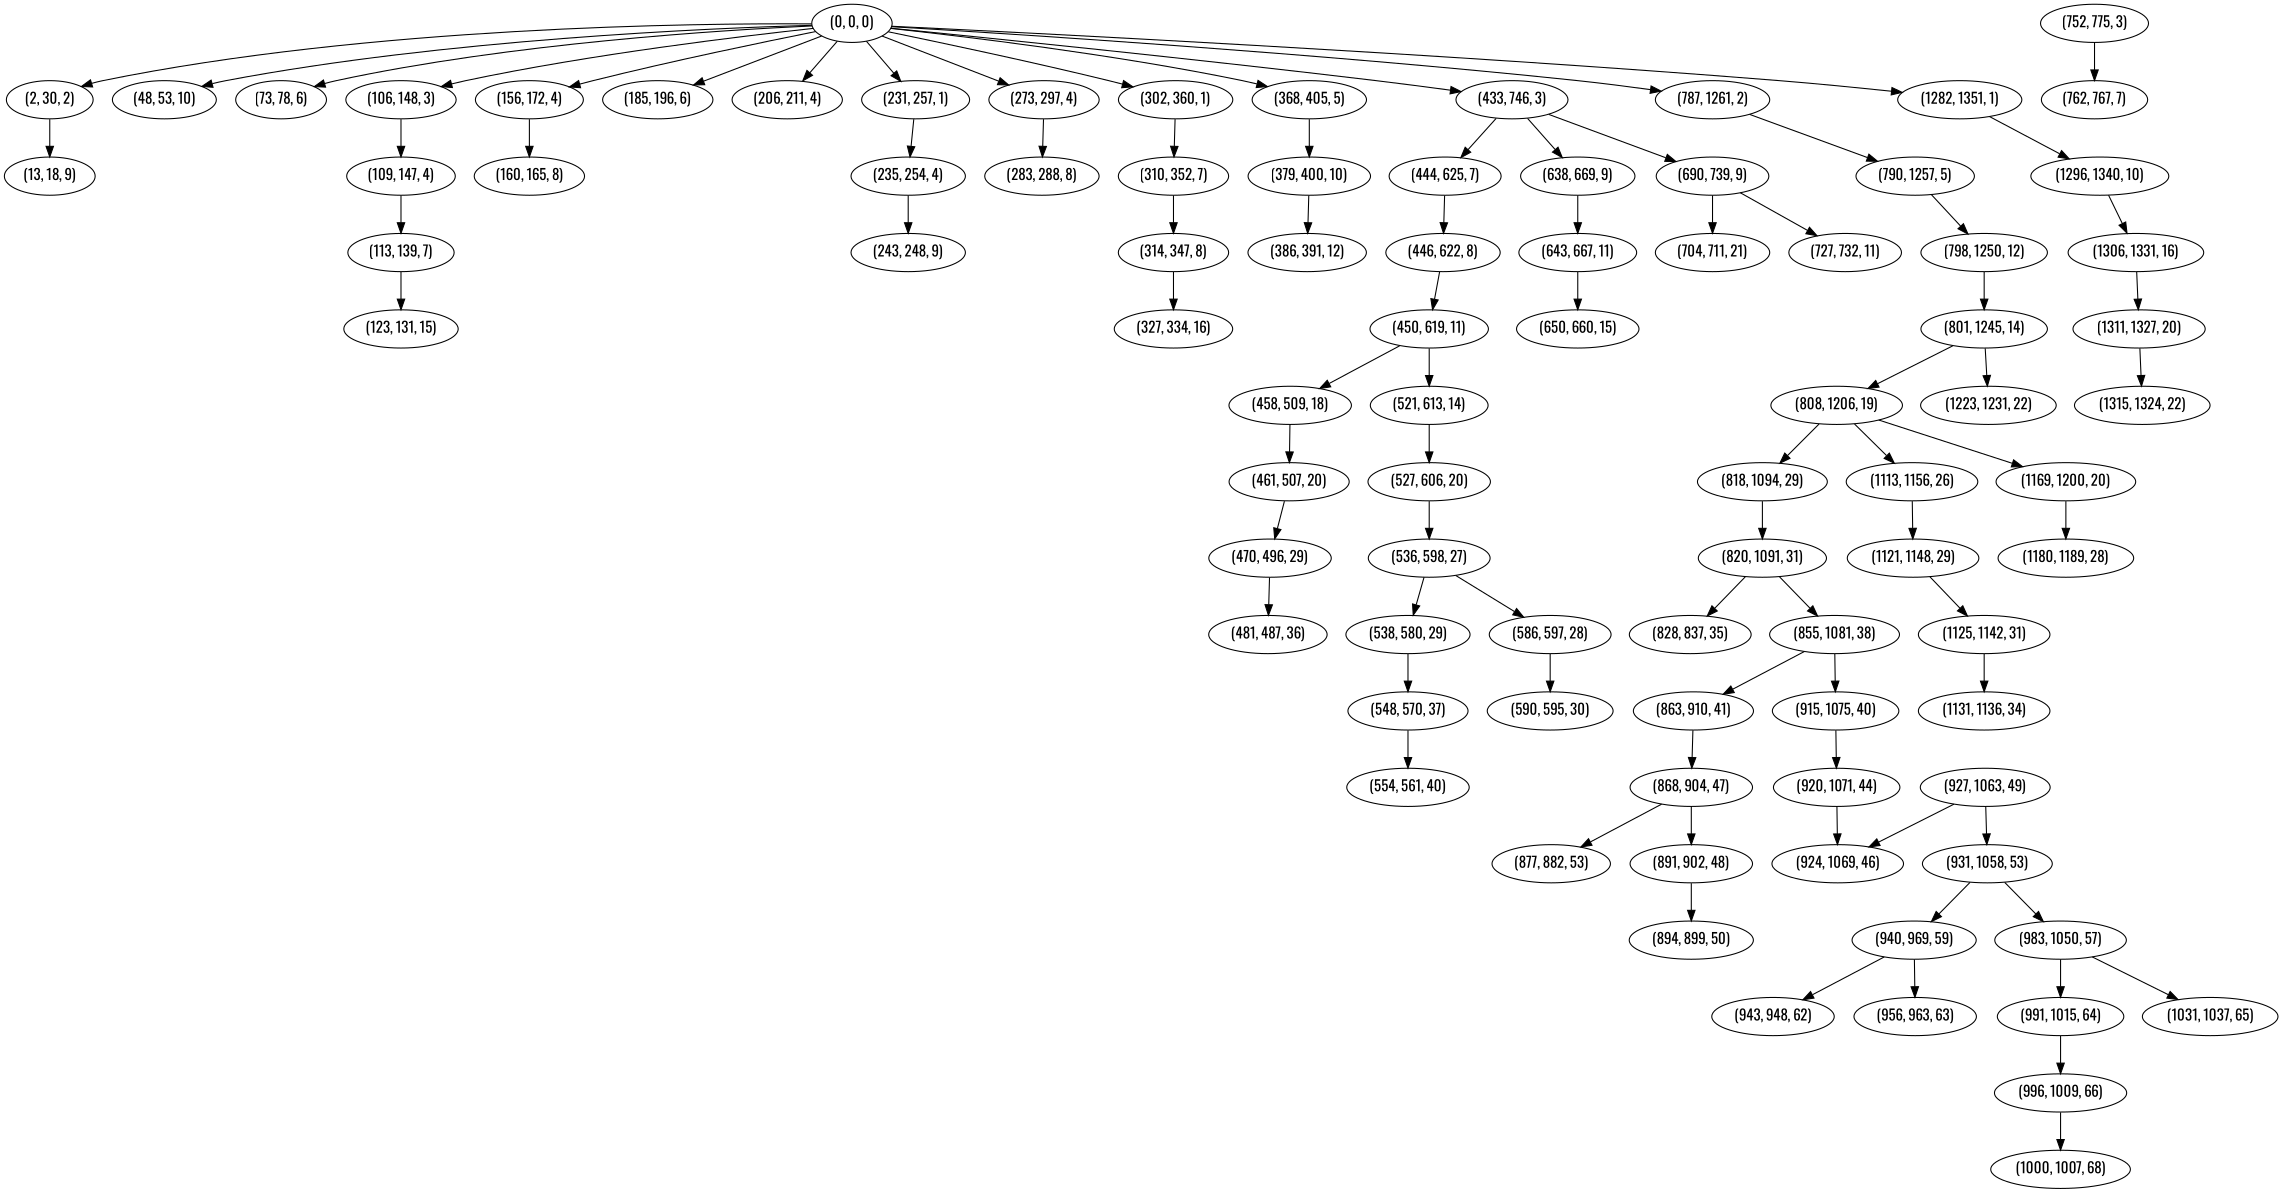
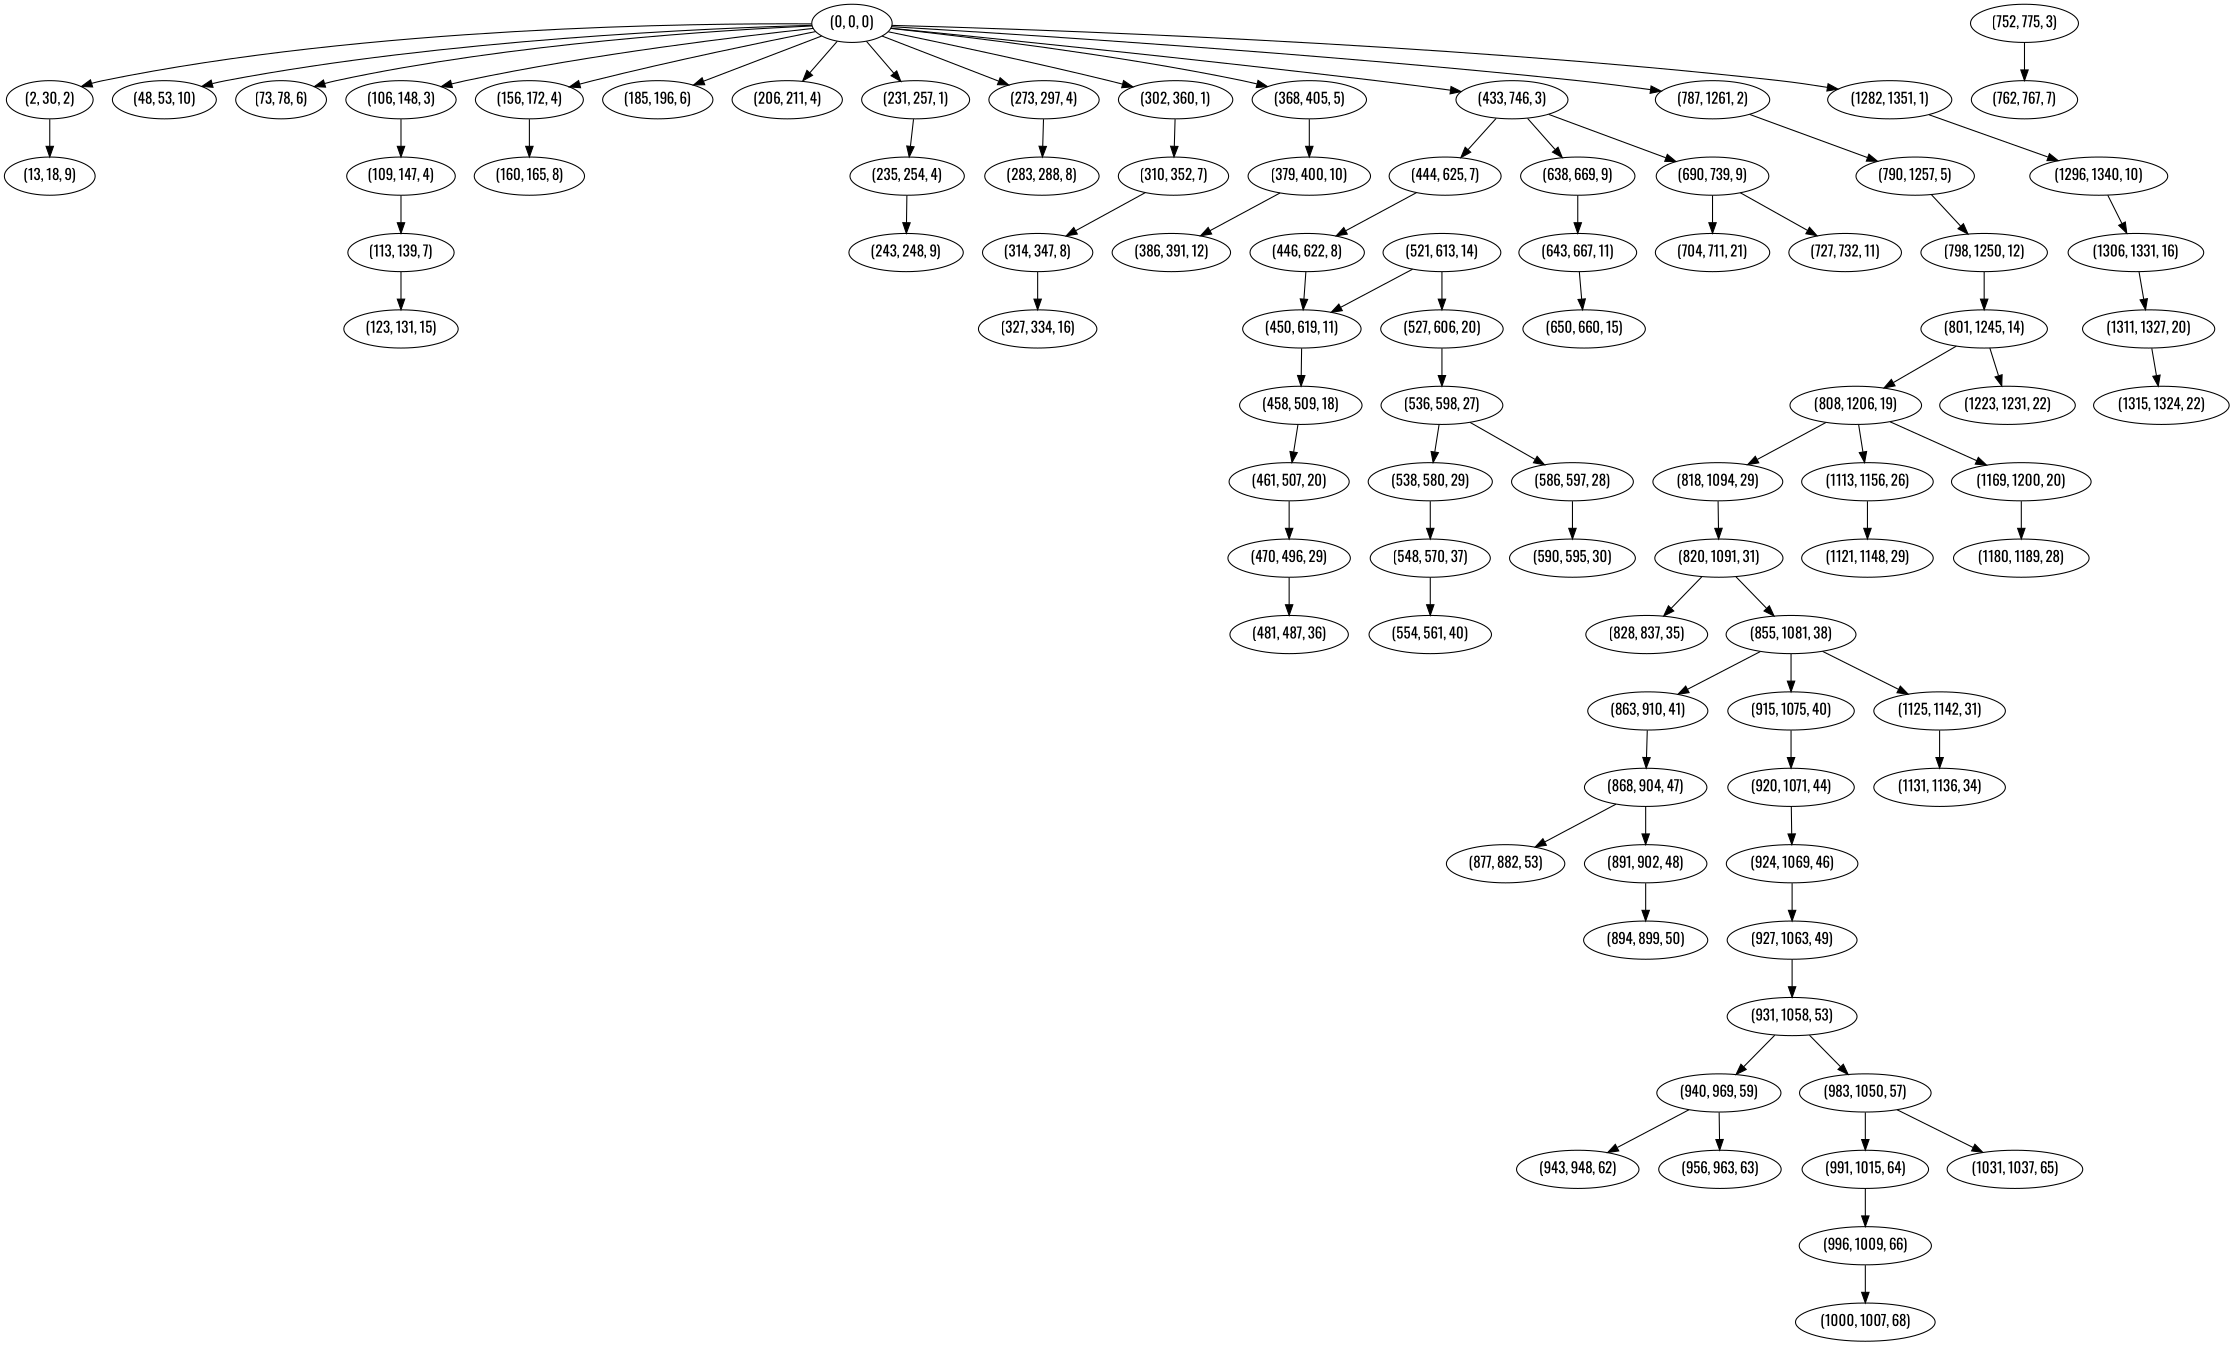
  digraph {
    fontname=Oswald
    node [fontname=Oswald]
    edge [fontname=Oswald]
    "(0, 0, 0)"
    "(2, 30, 2)"
    "(48, 53, 10)"
    "(73, 78, 6)"
    "(106, 148, 3)"
    "(156, 172, 4)"
    "(185, 196, 6)"
    "(206, 211, 4)"
    "(231, 257, 1)"
    "(273, 297, 4)"
    "(302, 360, 1)"
    "(368, 405, 5)"
    "(433, 746, 3)"
    "(787, 1261, 2)"
    "(1282, 1351, 1)"
    "(13, 18, 9)"
    "(109, 147, 4)"
    "(160, 165, 8)"
    "(235, 254, 4)"
    "(283, 288, 8)"
    "(310, 352, 7)"
    "(379, 400, 10)"
    "(444, 625, 7)"
    "(638, 669, 9)"
    "(690, 739, 9)"
    "(752, 775, 3)"
    "(762, 767, 7)"
    "(790, 1257, 5)"
    "(1296, 1340, 10)"
    "(113, 139, 7)"
    "(123, 131, 15)"
    "(243, 248, 9)"
    "(314, 347, 8)"
    "(327, 334, 16)"
    "(386, 391, 12)"
    "(446, 622, 8)"
    "(643, 667, 11)"
    "(704, 711, 21)"
    "(727, 732, 11)"
    "(450, 619, 11)"
    "(458, 509, 18)"
    "(521, 613, 14)"
    "(461, 507, 20)"
    "(527, 606, 20)"
    "(470, 496, 29)"
    "(481, 487, 36)"
    "(536, 598, 27)"
    "(538, 580, 29)"
    "(586, 597, 28)"
    "(548, 570, 37)"
    "(590, 595, 30)"
    "(554, 561, 40)"
    "(650, 660, 15)"
    "(798, 1250, 12)"
    "(801, 1245, 14)"
    "(808, 1206, 19)"
    "(1223, 1231, 22)"
    "(818, 1094, 29)"
    "(1113, 1156, 26)"
    "(1169, 1200, 20)"
    "(820, 1091, 31)"
    "(1121, 1148, 29)"
    "(1180, 1189, 28)"
    "(828, 837, 35)"
    "(855, 1081, 38)"
    "(863, 910, 41)"
    "(915, 1075, 40)"
    n68 [label="(868, 904, 47)"]
    "(920, 1071, 44)"
    "(877, 882, 53)"
    "(891, 902, 48)"
    "(894, 899, 50)"
    "(924, 1069, 46)"
    "(927, 1063, 49)"
    "(931, 1058, 53)"
    "(940, 969, 59)"
    "(983, 1050, 57)"
    "(943, 948, 62)"
    "(956, 963, 63)"
    "(991, 1015, 64)"
    "(1031, 1037, 65)"
    "(996, 1009, 66)"
    "(1000, 1007, 68)"
    "(1125, 1142, 31)"
    "(1131, 1136, 34)"
    "(1306, 1331, 16)"
    "(1311, 1327, 20)"
    "(1315, 1324, 22)"
    "(0, 0, 0)" -> "(2, 30, 2)"
    "(0, 0, 0)" -> "(48, 53, 10)"
    "(0, 0, 0)" -> "(73, 78, 6)"
    "(0, 0, 0)" -> "(106, 148, 3)"
    "(0, 0, 0)" -> "(156, 172, 4)"
    "(0, 0, 0)" -> "(185, 196, 6)"
    "(0, 0, 0)" -> "(206, 211, 4)"
    "(0, 0, 0)" -> "(231, 257, 1)"
    "(0, 0, 0)" -> "(273, 297, 4)"
    "(0, 0, 0)" -> "(302, 360, 1)"
    "(0, 0, 0)" -> "(368, 405, 5)"
    "(0, 0, 0)" -> "(433, 746, 3)"
    "(0, 0, 0)" -> "(787, 1261, 2)"
    "(0, 0, 0)" -> "(1282, 1351, 1)"
    "(2, 30, 2)" -> "(13, 18, 9)"
    "(106, 148, 3)" -> "(109, 147, 4)"
    "(156, 172, 4)" -> "(160, 165, 8)"
    "(231, 257, 1)" -> "(235, 254, 4)"
    "(273, 297, 4)" -> "(283, 288, 8)"
    "(302, 360, 1)" -> "(310, 352, 7)"
    "(368, 405, 5)" -> "(379, 400, 10)"
    "(433, 746, 3)" -> "(444, 625, 7)"
    "(433, 746, 3)" -> "(638, 669, 9)"
    "(433, 746, 3)" -> "(690, 739, 9)"
    "(787, 1261, 2)" -> "(790, 1257, 5)"
    "(1282, 1351, 1)" -> "(1296, 1340, 10)"
    "(109, 147, 4)" -> "(113, 139, 7)"
    "(235, 254, 4)" -> "(243, 248, 9)"
    "(310, 352, 7)" -> "(314, 347, 8)"
    "(379, 400, 10)" -> "(386, 391, 12)"
    "(444, 625, 7)" -> "(446, 622, 8)"
    "(638, 669, 9)" -> "(643, 667, 11)"
    "(690, 739, 9)" -> "(704, 711, 21)"
    "(690, 739, 9)" -> "(727, 732, 11)"
    "(752, 775, 3)" -> "(762, 767, 7)"
    "(790, 1257, 5)" -> "(798, 1250, 12)"
    "(1296, 1340, 10)" -> "(1306, 1331, 16)"
    "(113, 139, 7)" -> "(123, 131, 15)"
    "(314, 347, 8)" -> "(327, 334, 16)"
    "(446, 622, 8)" -> "(450, 619, 11)"
    "(643, 667, 11)" -> "(650, 660, 15)"
    "(450, 619, 11)" -> "(458, 509, 18)"
-   "(450, 619, 11)" -> "(521, 613, 14)"
+   "(521, 613, 14)" -> "(450, 619, 11)"
    "(458, 509, 18)" -> "(461, 507, 20)"
    "(521, 613, 14)" -> "(527, 606, 20)"
    "(461, 507, 20)" -> "(470, 496, 29)"
    "(527, 606, 20)" -> "(536, 598, 27)"
    "(470, 496, 29)" -> "(481, 487, 36)"
    "(536, 598, 27)" -> "(538, 580, 29)"
    "(536, 598, 27)" -> "(586, 597, 28)"
    "(538, 580, 29)" -> "(548, 570, 37)"
    "(586, 597, 28)" -> "(590, 595, 30)"
    "(548, 570, 37)" -> "(554, 561, 40)"
    "(798, 1250, 12)" -> "(801, 1245, 14)"
    "(801, 1245, 14)" -> "(808, 1206, 19)"
    "(801, 1245, 14)" -> "(1223, 1231, 22)"
    "(808, 1206, 19)" -> "(818, 1094, 29)"
    "(808, 1206, 19)" -> "(1113, 1156, 26)"
    "(808, 1206, 19)" -> "(1169, 1200, 20)"
    "(818, 1094, 29)" -> "(820, 1091, 31)"
    "(1113, 1156, 26)" -> "(1121, 1148, 29)"
    "(1169, 1200, 20)" -> "(1180, 1189, 28)"
    "(820, 1091, 31)" -> "(828, 837, 35)"
    "(820, 1091, 31)" -> "(855, 1081, 38)"
-   "(1121, 1148, 29)" -> "(1125, 1142, 31)"
+   "(855, 1081, 38)" -> "(1125, 1142, 31)"
    "(855, 1081, 38)" -> "(863, 910, 41)"
    "(855, 1081, 38)" -> "(915, 1075, 40)"
    "(863, 910, 41)" -> n68
    "(915, 1075, 40)" -> "(920, 1071, 44)"
    n68 -> "(877, 882, 53)"
    n68 -> "(891, 902, 48)"
    "(920, 1071, 44)" -> "(924, 1069, 46)"
    "(891, 902, 48)" -> "(894, 899, 50)"
-   "(927, 1063, 49)" -> "(924, 1069, 46)"
+   "(924, 1069, 46)" -> "(927, 1063, 49)"
    "(927, 1063, 49)" -> "(931, 1058, 53)"
    "(931, 1058, 53)" -> "(940, 969, 59)"
    "(931, 1058, 53)" -> "(983, 1050, 57)"
    "(940, 969, 59)" -> "(943, 948, 62)"
    "(940, 969, 59)" -> "(956, 963, 63)"
    "(983, 1050, 57)" -> "(991, 1015, 64)"
    "(983, 1050, 57)" -> "(1031, 1037, 65)"
    "(991, 1015, 64)" -> "(996, 1009, 66)"
    "(996, 1009, 66)" -> "(1000, 1007, 68)"
    "(1125, 1142, 31)" -> "(1131, 1136, 34)"
    "(1306, 1331, 16)" -> "(1311, 1327, 20)"
    "(1311, 1327, 20)" -> "(1315, 1324, 22)"
  }
